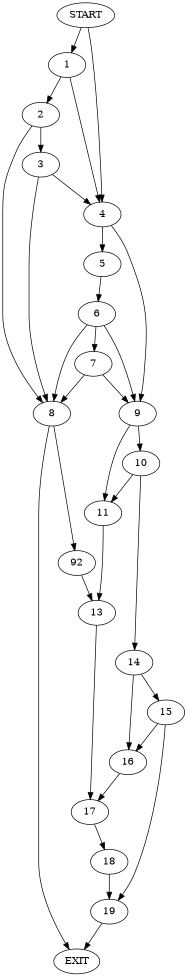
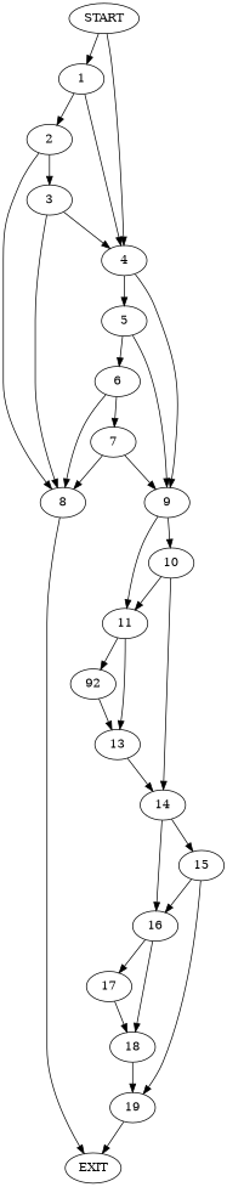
  digraph {
    n1 [label=START]
    1
    4
    2
    5
    9
    3
    8
    n9 [label=EXIT]
    6
    10
    11
    7
    14
    n15 [label=92]
    13
    15
    16
    19
    17
    18
    n1 -> 1
    n1 -> 4
    1 -> 4
    1 -> 2
    4 -> 5
    4 -> 9
    2 -> 3
    2 -> 8
-   6 -> 9
+   5 -> 9
    5 -> 6
    9 -> 10
    9 -> 11
    3 -> 4
    3 -> 8
    8 -> n9
    6 -> 8
    6 -> 7
    10 -> 11
    10 -> 14
-   8 -> n15
+   11 -> n15
    11 -> 13
    7 -> 9
    7 -> 8
    14 -> 15
    14 -> 16
    n15 -> 13
-   13 -> 17
+   13 -> 14
    15 -> 16
    15 -> 19
    16 -> 17
+   16 -> 18
    19 -> n9
    17 -> 18
    18 -> 19
  }
